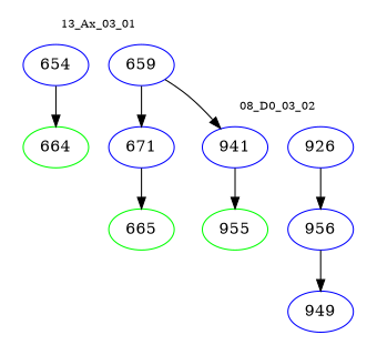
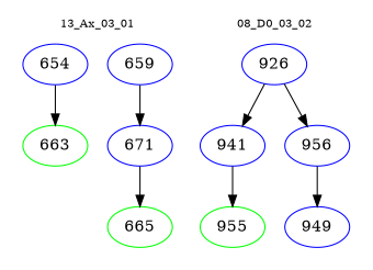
  digraph {
    node [color=blue]
    edge [color=black]
    n1 [label=659]
    n2 [label=654]
    n3 [label=671]
-   n4 [color=green label=664]
+   n4 [color=green label=663]
    n5 [color=green label=665]
    n6 [label=926]
    n7 [label=941]
    n8 [label=956]
    n9 [color=green label=955]
    n10 [label=949]
    subgraph cluster_1 {
      color=white
      fontsize=10
      label="13_Ax_03_01"
      n1
      n2
      n3
      n4
      n5
    }
    subgraph cluster_2 {
      color=white
      fontsize=10
      label="08_D0_03_02"
      n6
      n7
      n8
      n9
      n10
    }
    n1 -> n3
    n2 -> n4
    n3 -> n5
-   n1 -> n7
+   n6 -> n7
    n6 -> n8
    n7 -> n9
    n8 -> n10
  }
